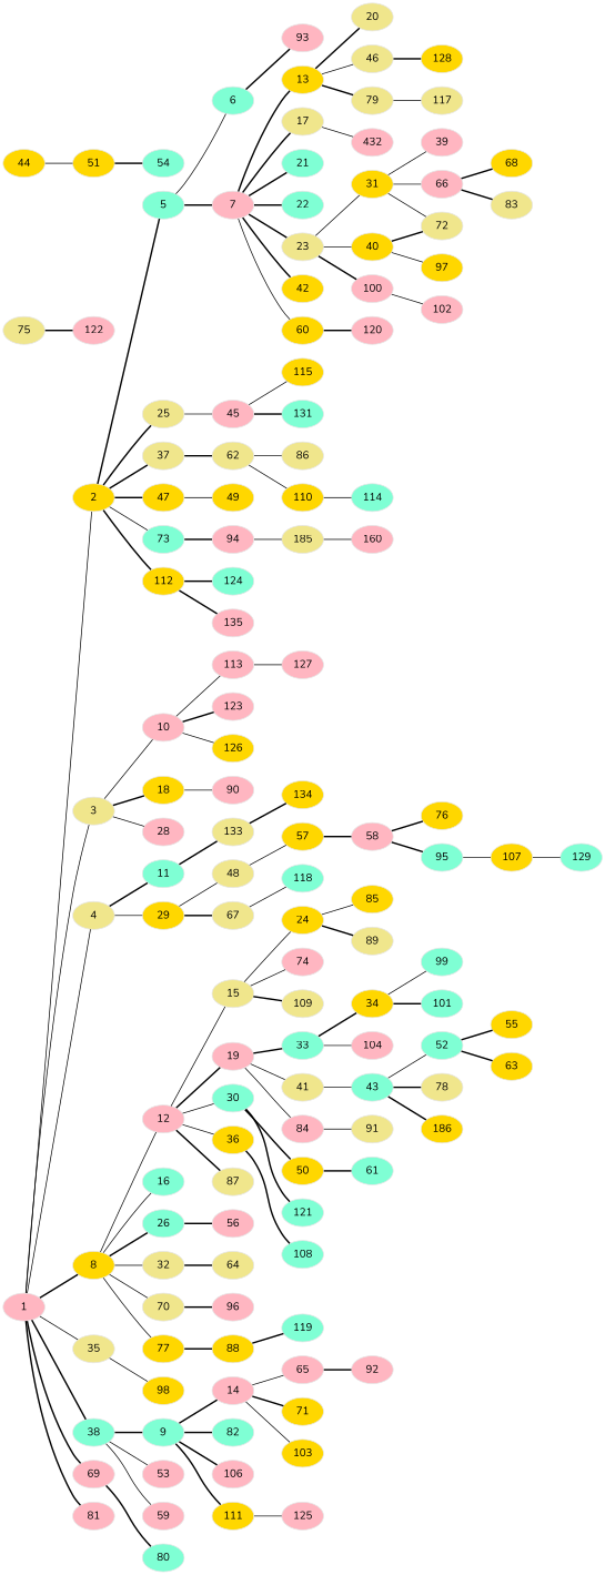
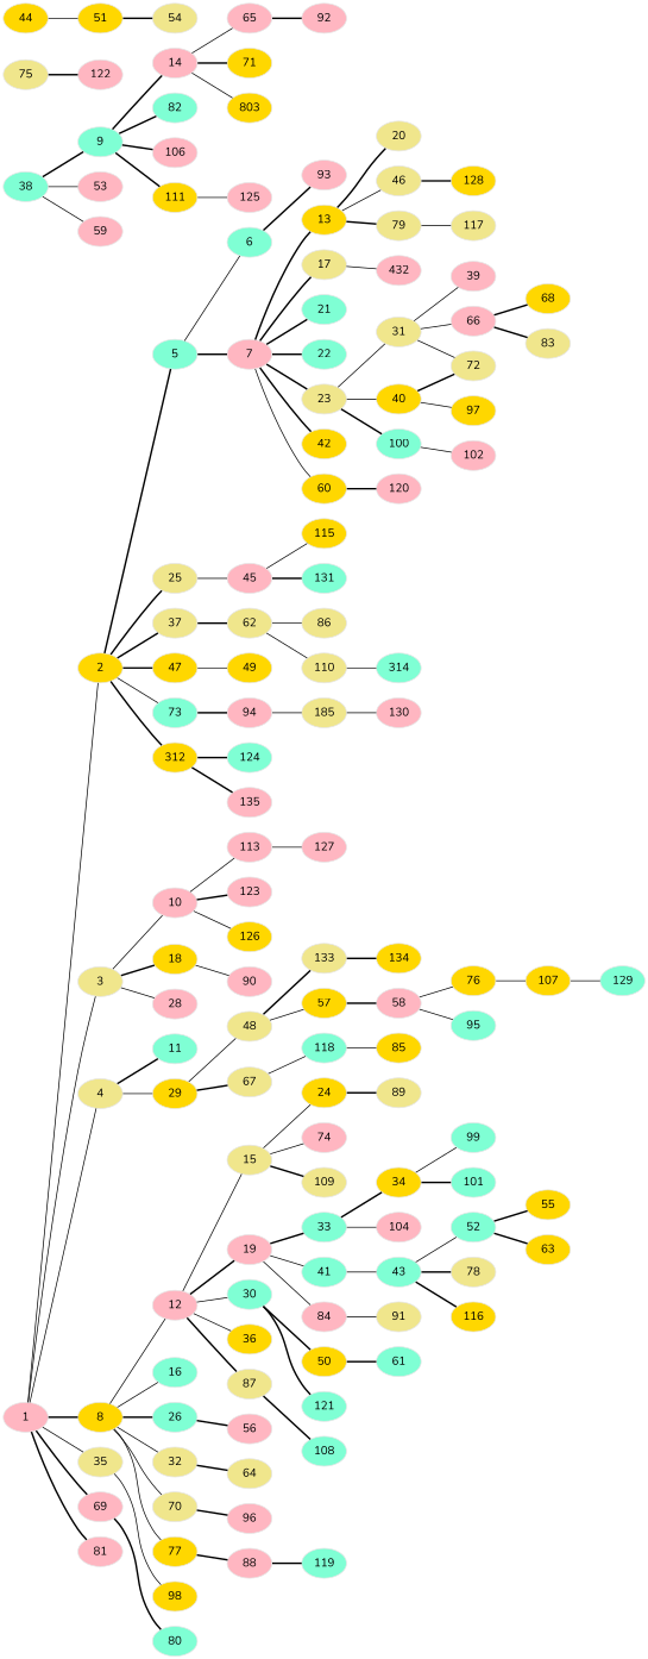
  graph {
    fontname=Nunito
    rankdir=LR
    node [color=gray90 fillcolor=gold fontname=Nunito style=filled]
    edge [fontname=Nunito style=bold]
    2
    1 [fillcolor=lightpink]
    3 [fillcolor=khaki]
    4 [fillcolor=khaki]
    8
    35 [fillcolor=khaki]
    38 [fillcolor=aquamarine]
    69 [fillcolor=lightpink]
    81 [fillcolor=lightpink]
    5 [fillcolor=aquamarine]
    25 [fillcolor=khaki]
    37 [fillcolor=khaki]
    47
    73 [fillcolor=aquamarine]
-   112
+   112 [label=312]
    10 [fillcolor=lightpink]
    18
    28 [fillcolor=lightpink]
    11 [fillcolor=aquamarine]
    29
    12 [fillcolor=lightpink]
    16 [fillcolor=aquamarine]
    26 [fillcolor=aquamarine]
    32 [fillcolor=khaki]
    70 [fillcolor=khaki]
    77
    9 [fillcolor=aquamarine]
    14 [fillcolor=lightpink]
    82 [fillcolor=aquamarine]
    106 [fillcolor=lightpink]
    111
    98
    53 [fillcolor=lightpink]
    59 [fillcolor=lightpink]
    80 [fillcolor=aquamarine]
    6 [fillcolor=aquamarine]
    7 [fillcolor=lightpink]
    45 [fillcolor=lightpink]
    62 [fillcolor=khaki]
    49
    94 [fillcolor=lightpink]
    124 [fillcolor=aquamarine]
    135 [fillcolor=lightpink]
    113 [fillcolor=lightpink]
    123 [fillcolor=lightpink]
    126
    90 [fillcolor=lightpink]
    133 [fillcolor=khaki]
    48 [fillcolor=khaki]
    67 [fillcolor=khaki]
    93 [fillcolor=lightpink]
    13
    17 [fillcolor=khaki]
    21 [fillcolor=aquamarine]
    22 [fillcolor=aquamarine]
    23 [fillcolor=khaki]
    42
    60
    20 [fillcolor=khaki]
    46 [fillcolor=khaki]
    79 [fillcolor=khaki]
    n62 [fillcolor=lightpink label=432]
-   31
+   31 [fillcolor=khaki]
    40
-   100 [fillcolor=lightpink]
+   100 [fillcolor=aquamarine]
    120 [fillcolor=lightpink]
    15 [fillcolor=khaki]
    19 [fillcolor=lightpink]
    30 [fillcolor=aquamarine]
    36
    87 [fillcolor=khaki]
    56 [fillcolor=lightpink]
    64 [fillcolor=khaki]
    96 [fillcolor=lightpink]
-   88
+   88 [fillcolor=lightpink]
    65 [fillcolor=lightpink]
    71
-   103
+   103 [label=803]
    125 [fillcolor=lightpink]
    127 [fillcolor=lightpink]
    134
    24
    74 [fillcolor=lightpink]
    109 [fillcolor=khaki]
    33 [fillcolor=aquamarine]
-   41 [fillcolor=khaki]
+   41 [fillcolor=aquamarine]
    84 [fillcolor=lightpink]
    50
    121 [fillcolor=aquamarine]
    108 [fillcolor=aquamarine]
    128
    92 [fillcolor=lightpink]
    85
    89 [fillcolor=khaki]
    34
    104 [fillcolor=lightpink]
    43 [fillcolor=aquamarine]
    91 [fillcolor=khaki]
    39 [fillcolor=lightpink]
    66 [fillcolor=lightpink]
    72 [fillcolor=khaki]
    97
    102 [fillcolor=lightpink]
    115
    131 [fillcolor=aquamarine]
    75 [fillcolor=khaki]
    122 [fillcolor=lightpink]
    57
    118 [fillcolor=aquamarine]
    61 [fillcolor=aquamarine]
    68
    83 [fillcolor=khaki]
    99 [fillcolor=aquamarine]
    101 [fillcolor=aquamarine]
    86 [fillcolor=khaki]
-   110
+   110 [fillcolor=khaki]
    44
    51
    52 [fillcolor=aquamarine]
    78 [fillcolor=khaki]
-   116 [label=186]
+   116
    55
    63
-   54 [fillcolor=aquamarine]
+   54 [fillcolor=khaki]
    117 [fillcolor=khaki]
    58 [fillcolor=lightpink]
    76
    95 [fillcolor=aquamarine]
    107
-   114 [fillcolor=aquamarine]
+   114 [fillcolor=aquamarine label=314]
    n131 [fillcolor=khaki label=185]
    119 [fillcolor=aquamarine]
-   130 [fillcolor=lightpink label=160]
+   130 [fillcolor=lightpink]
    129 [fillcolor=aquamarine]
    2 -- 5
    2 -- 25
    2 -- 37
    2 -- 47
    2 -- 73 [style=solid]
    2 -- 112
    1 -- 2 [style=solid]
    1 -- 3 [style=solid]
    1 -- 4 [style=solid]
    1 -- 8
    1 -- 35 [style=solid]
-   1 -- 38
    1 -- 69
    1 -- 81
    3 -- 10 [style=solid]
    3 -- 18
    3 -- 28 [style=solid]
    4 -- 11
    4 -- 29 [style=solid]
    8 -- 12 [style=solid]
    8 -- 16 [style=solid]
    8 -- 26
    8 -- 32 [style=solid]
    8 -- 70 [style=solid]
    8 -- 77 [style=solid]
    35 -- 98 [style=solid]
    38 -- 9
    38 -- 53 [style=solid]
    38 -- 59 [style=solid]
    69 -- 80
    5 -- 6 [style=solid]
    5 -- 7
    25 -- 45 [style=solid]
    37 -- 62
    47 -- 49 [style=solid]
    73 -- 94
    112 -- 124
    112 -- 135
    10 -- 113 [style=solid]
    10 -- 123
    10 -- 126 [style=solid]
    18 -- 90 [style=solid]
-   11 -- 133
+   48 -- 133
    29 -- 48 [style=solid]
    29 -- 67
    12 -- 15 [style=solid]
    12 -- 19
    12 -- 30 [style=solid]
    12 -- 36 [style=solid]
    12 -- 87
    26 -- 56
    32 -- 64
    70 -- 96
    77 -- 88
    9 -- 14
    9 -- 82
    9 -- 106
    9 -- 111
    14 -- 65 [style=solid]
    14 -- 71
    14 -- 103 [style=solid]
    111 -- 125 [style=solid]
    6 -- 93
    7 -- 13
    7 -- 17
    7 -- 21
    7 -- 22
    7 -- 23
    7 -- 42
    7 -- 60 [style=solid]
    45 -- 115 [style=solid]
    45 -- 131
    62 -- 86 [style=solid]
    62 -- 110 [style=solid]
    94 -- n131 [style=solid]
    113 -- 127 [style=solid]
    133 -- 134
    48 -- 57 [style=solid]
    67 -- 118 [style=solid]
    13 -- 20
    13 -- 46 [style=solid]
    13 -- 79
    17 -- n62 [style=solid]
    23 -- 31 [style=solid]
    23 -- 40 [style=solid]
    23 -- 100
    60 -- 120
    46 -- 128
    79 -- 117 [style=solid]
    31 -- 39 [style=solid]
    31 -- 66 [style=solid]
    31 -- 72 [style=solid]
    40 -- 72
    40 -- 97 [style=solid]
    100 -- 102 [style=solid]
    15 -- 24 [style=solid]
    15 -- 74 [style=solid]
    15 -- 109
    19 -- 33
    19 -- 41 [style=solid]
    19 -- 84 [style=solid]
    30 -- 50
    30 -- 121
-   36 -- 108
+   87 -- 108
    88 -- 119
    65 -- 92
-   24 -- 85 [style=solid]
+   118 -- 85 [style=solid]
    24 -- 89
    33 -- 34
    33 -- 104 [style=solid]
    41 -- 43 [style=solid]
    84 -- 91 [style=solid]
    50 -- 61
    34 -- 99 [style=solid]
    34 -- 101
    43 -- 52 [style=solid]
    43 -- 78
    43 -- 116
    66 -- 68
    66 -- 83
    75 -- 122
    57 -- 58
    110 -- 114 [style=solid]
    44 -- 51 [style=solid]
    51 -- 54
    52 -- 55
    52 -- 63
-   58 -- 76
-   58 -- 95
-   95 -- 107 [style=solid]
+   58 -- 76 [style=solid]
+   58 -- 95 [style=solid]
+   76 -- 107 [style=solid]
    107 -- 129 [style=solid]
    n131 -- 130 [style=solid]
  }
